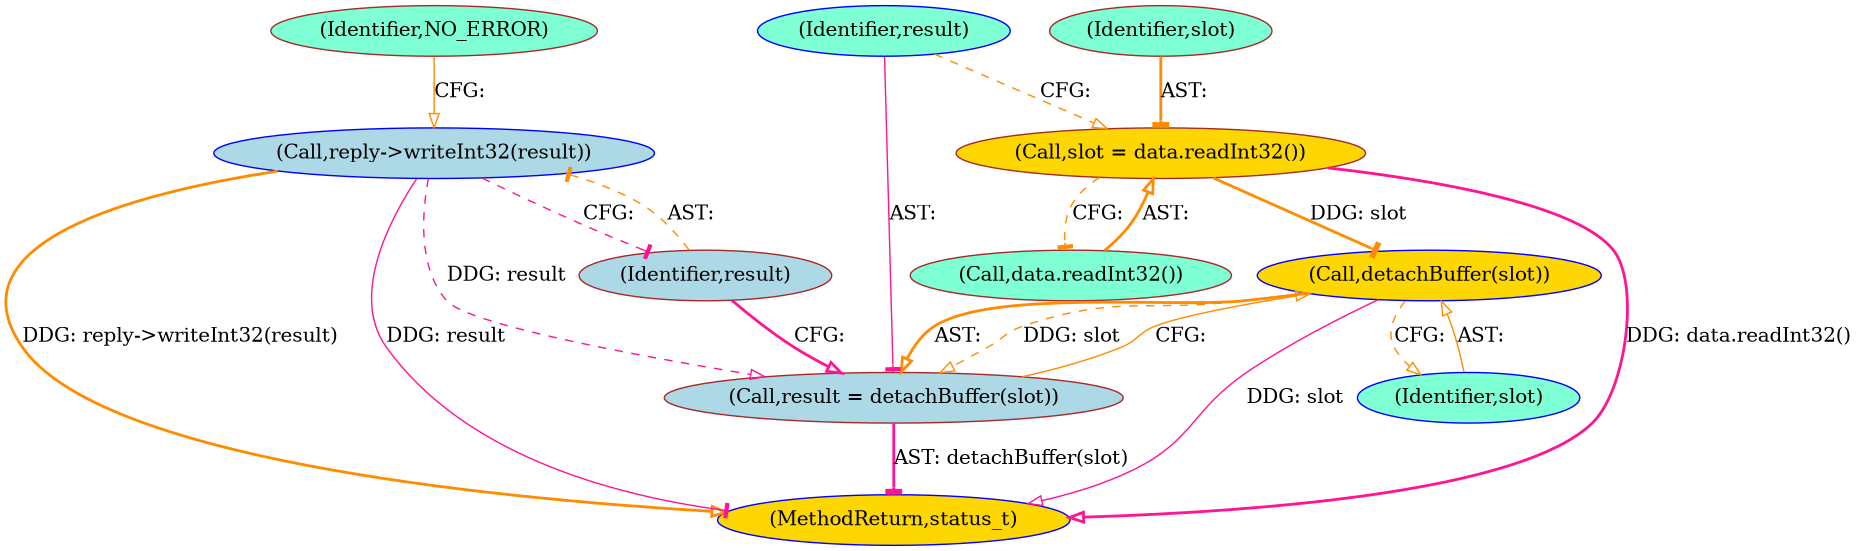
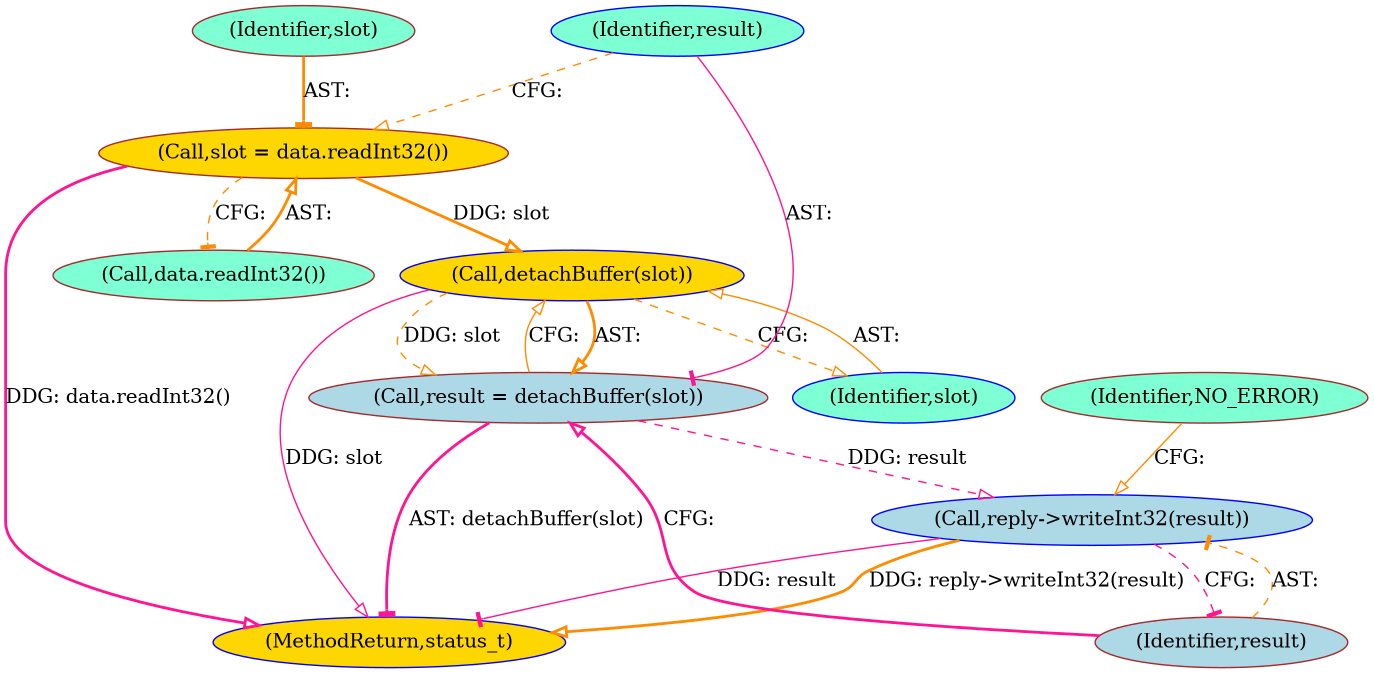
  digraph {
    node [color=brown fillcolor=aquamarine style=filled]
    edge [arrowhead=onormal color=darkorange style=bold]
    n1 [fillcolor=gold label="(Call,slot = data.readInt32())"]
    n2 [color=blue fillcolor=gold label="(Call,detachBuffer(slot))"]
    n3 [color=blue fillcolor=gold label="(MethodReturn,status_t)"]
    n4 [label="(Call,data.readInt32())"]
    n5 [fillcolor=lightblue label="(Call,result = detachBuffer(slot))"]
    n6 [color=blue label="(Identifier,slot)"]
    n7 [color=blue fillcolor=lightblue label="(Call,reply->writeInt32(result))"]
    n8 [fillcolor=lightblue label="(Identifier,result)"]
    n9 [label="(Identifier,slot)"]
    n10 [label="(Identifier,NO_ERROR)"]
    n11 [color=blue label="(Identifier,result)"]
-   n1 -> n2 [arrowhead=tee label="DDG: slot"]
+   n1 -> n2 [label="DDG: slot"]
    n1 -> n3 [color=deeppink label="DDG: data.readInt32()"]
    n1 -> n4 [arrowhead=tee label="CFG: " style=dashed]
    n2 -> n3 [color=deeppink label="DDG: slot" style=solid]
    n2 -> n5 [label="AST: "]
    n2 -> n5 [label="DDG: slot" style=dashed]
    n2 -> n6 [label="CFG: " style=dashed]
    n4 -> n1 [label="AST: "]
    n5 -> n2 [label="CFG: " style=solid]
    n5 -> n3 [arrowhead=tee color=deeppink label="AST: detachBuffer(slot)"]
-   n7 -> n5 [color=deeppink label="DDG: result" style=dashed]
+   n5 -> n7 [color=deeppink label="DDG: result" style=dashed]
    n6 -> n2 [label="AST: " style=solid]
    n7 -> n3 [label="DDG: reply->writeInt32(result)"]
    n7 -> n3 [arrowhead=tee color=deeppink label="DDG: result" style=solid]
    n7 -> n8 [arrowhead=tee color=deeppink label="CFG: " style=dashed]
    n8 -> n5 [color=deeppink label="CFG: "]
    n8 -> n7 [arrowhead=tee label="AST: " style=dashed]
    n9 -> n1 [arrowhead=tee label="AST: "]
    n10 -> n7 [label="CFG: " style=solid]
    n11 -> n1 [label="CFG: " style=dashed]
    n11 -> n5 [arrowhead=tee color=deeppink label="AST: " style=solid]
  }
